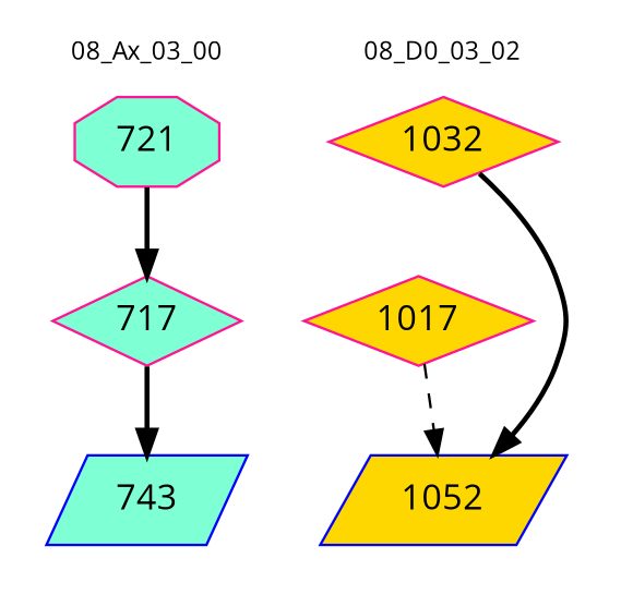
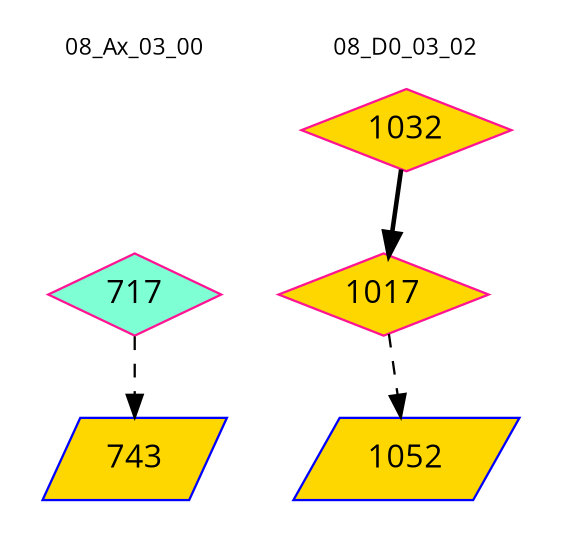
  digraph {
    fontname="Open Sans"
    node [color=deeppink fillcolor=aquamarine fontname="Open Sans" shape=diamond style=filled]
    edge [color=black fontname="Open Sans" style=bold]
-   n1 [label=721 shape=octagon]
    n2 [label=717]
-   n3 [color=blue label=743 shape=parallelogram]
+   n3 [color=blue fillcolor=gold label=743 shape=parallelogram]
    n4 [fillcolor=gold label=1032]
    n5 [fillcolor=gold label=1017]
    n6 [color=blue fillcolor=gold label=1052 shape=parallelogram]
    subgraph cluster_1 {
      color=white
      fontsize=10
      label="08_Ax_03_00"
-     n1
      n2
      n3
    }
    subgraph cluster_2 {
      color=white
      fontsize=10
      label="08_D0_03_02"
      n4
      n5
      n6
    }
-   n1 -> n2
-   n2 -> n3
-   n4 -> n6
+   n2 -> n3 [style=dashed]
+   n4 -> n5
    n5 -> n6 [style=dashed]
  }
